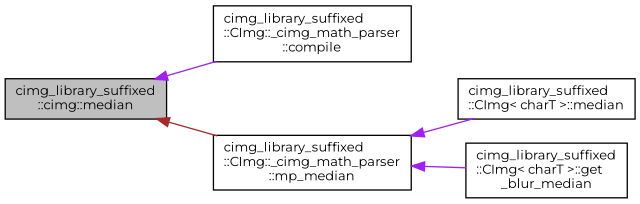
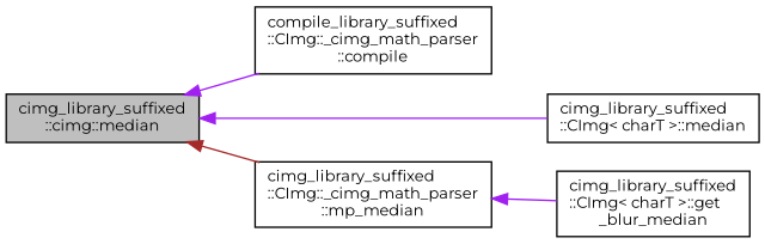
  digraph {
    fontname=Montserrat
    rankdir=LR
    node [color=black fillcolor=white fontname=Montserrat fontsize=10 shape=record style=filled]
    edge [color=purple dir=back fontname=Montserrat fontsize=10 labelfontname=Helvetica labelfontsize=10 style=solid]
    n1 [fillcolor=grey75 fontcolor=black height=0.2 label="cimg_library_suffixed\l::cimg::median" width=0.4]
-   n2 [height=0.2 label="cimg_library_suffixed\l::CImg::_cimg_math_parser\l::compile" width=0.4]
+   n2 [height=0.2 label="compile_library_suffixed\l::CImg::_cimg_math_parser\l::compile" width=0.4]
    n3 [height=0.2 label="cimg_library_suffixed\l::CImg::_cimg_math_parser\l::mp_median" width=0.4]
    n4 [height=0.2 label="cimg_library_suffixed\l::CImg\< charT \>::median" width=0.4]
    n5 [height=0.2 label="cimg_library_suffixed\l::CImg\< charT \>::get\l_blur_median" width=0.4]
    n1 -> n2
    n1 -> n3 [color=brown]
-   n3 -> n4
+   n1 -> n4
    n3 -> n5
  }
